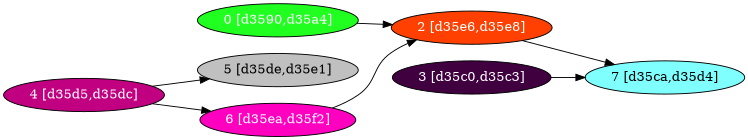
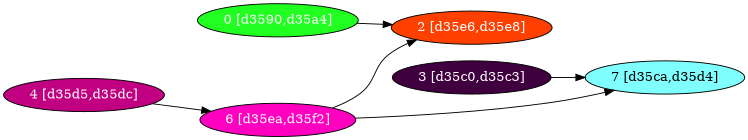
  digraph {
    rankdir=LR
    node [fontcolor="#ffffff" shape=oval style=filled]
    n1 [fillcolor="#20FF20" label="0 [d3590,d35a4]"]
    n2 [fillcolor="#FF4000" label="2 [d35e6,d35e8]"]
    n3 [fillcolor="#80FFFF" fontcolor="#000000" label="7 [d35ca,d35d4]"]
    n4 [fillcolor="#400040" label="3 [d35c0,d35c3]"]
    n5 [fillcolor="#C00080" label="4 [d35d5,d35dc]"]
-   n6 [fillcolor="#C0C0C0" fontcolor="#000000" label="5 [d35de,d35e1]"]
    n7 [fillcolor="#FF00C0" label="6 [d35ea,d35f2]"]
    n1 -> n2
-   n2 -> n3
+   n7 -> n3
    n4 -> n3
-   n5 -> n6
    n5 -> n7
    n7 -> n2
  }
